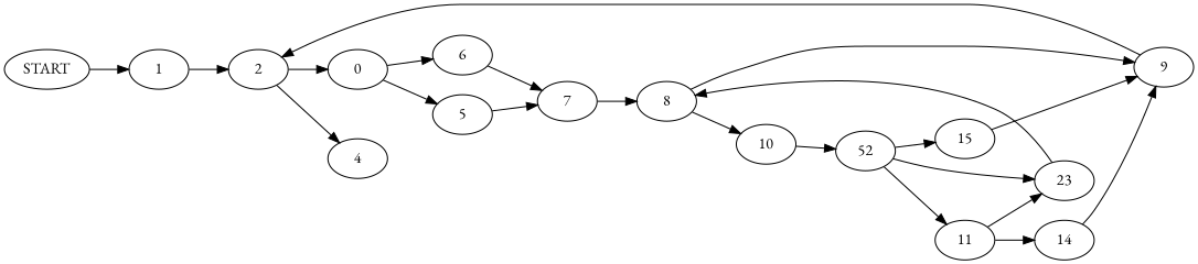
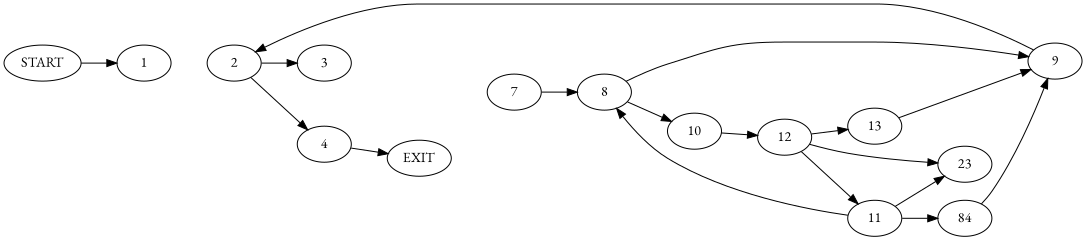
  digraph {
    fontname="EB Garamond"
    rankdir=LR
    node [fontname="EB Garamond"]
    edge [fontname="EB Garamond"]
    n1 [label=START]
    1
    2
-   3 [label=0]
+   n4 [label=EXIT]
+   3
    4
-   5
-   6
    7
    8
    9
    10
-   12 [label=52]
+   12
    n14 [label=23]
    11
-   14
-   15
+   14 [label=84]
+   15 [label=13]
    n1 -> 1
-   1 -> 2
    2 -> 3
    2 -> 4
-   3 -> 5
-   3 -> 6
-   5 -> 7
-   6 -> 7
+   4 -> n4
    7 -> 8
    8 -> 9
    8 -> 10
    9 -> 2
    10 -> 12
    12 -> n14
    12 -> 11
    12 -> 15
-   n14 -> 8
+   11 -> 8
    11 -> n14
    11 -> 14
    14 -> 9
    15 -> 9
  }
